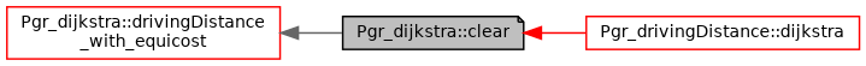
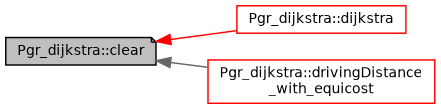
  digraph {
    rankdir=LR
    node [color=red fillcolor=white fontname=Helvetica fontsize=10 shape=box style=filled]
    edge [dir=back fontname=Helvetica fontsize=10 labelfontname=Helvetica labelfontsize=10 style=solid]
    n1 [color=black fillcolor=grey75 fontcolor=black height=0.2 label="Pgr_dijkstra::clear" shape=note width=0.4]
-   n2 [height=0.2 label="Pgr_drivingDistance::dijkstra" width=0.4]
+   n2 [height=0.2 label="Pgr_dijkstra::dijkstra" width=0.4]
    n3 [height=0.2 label="Pgr_dijkstra::drivingDistance\l_with_equicost" width=0.4]
    n1 -> n2 [color=red]
-   n3 -> n1 [color=gray40]
+   n1 -> n3 [color=gray40]
  }
